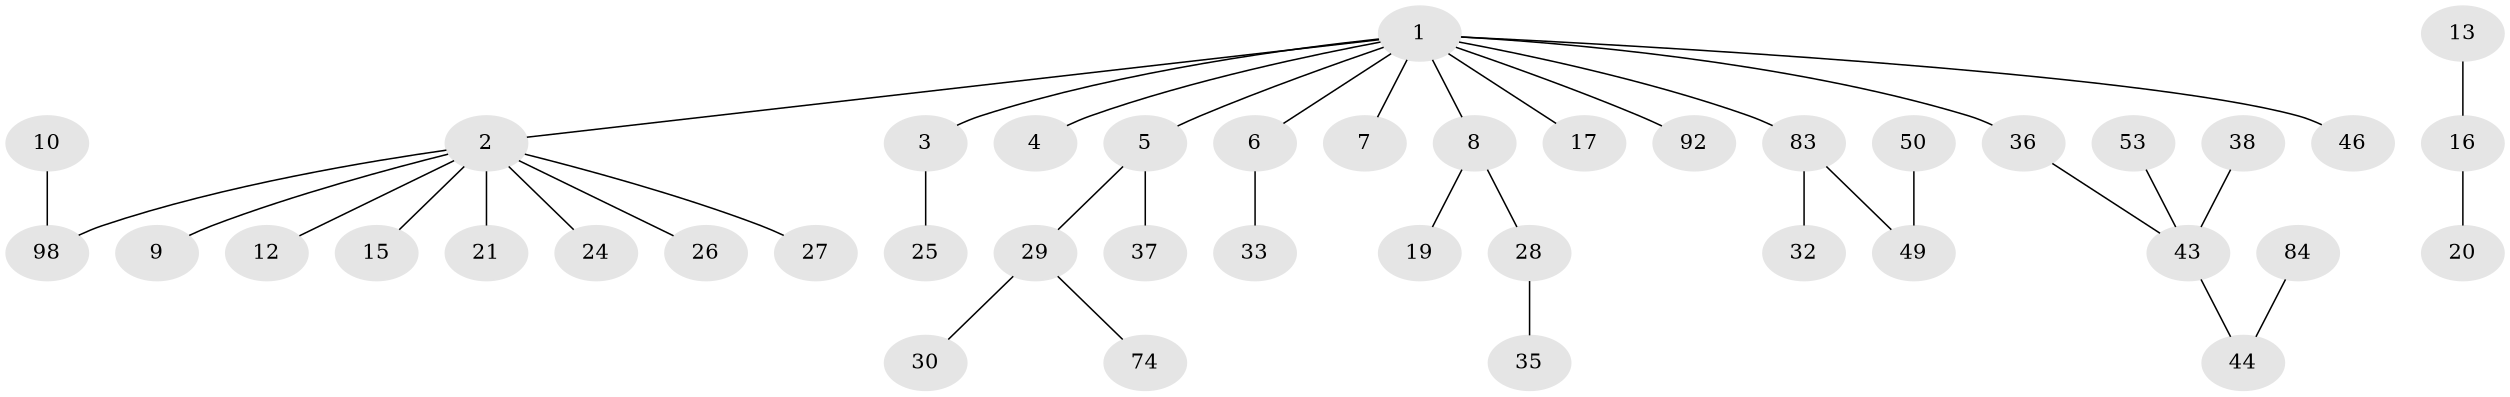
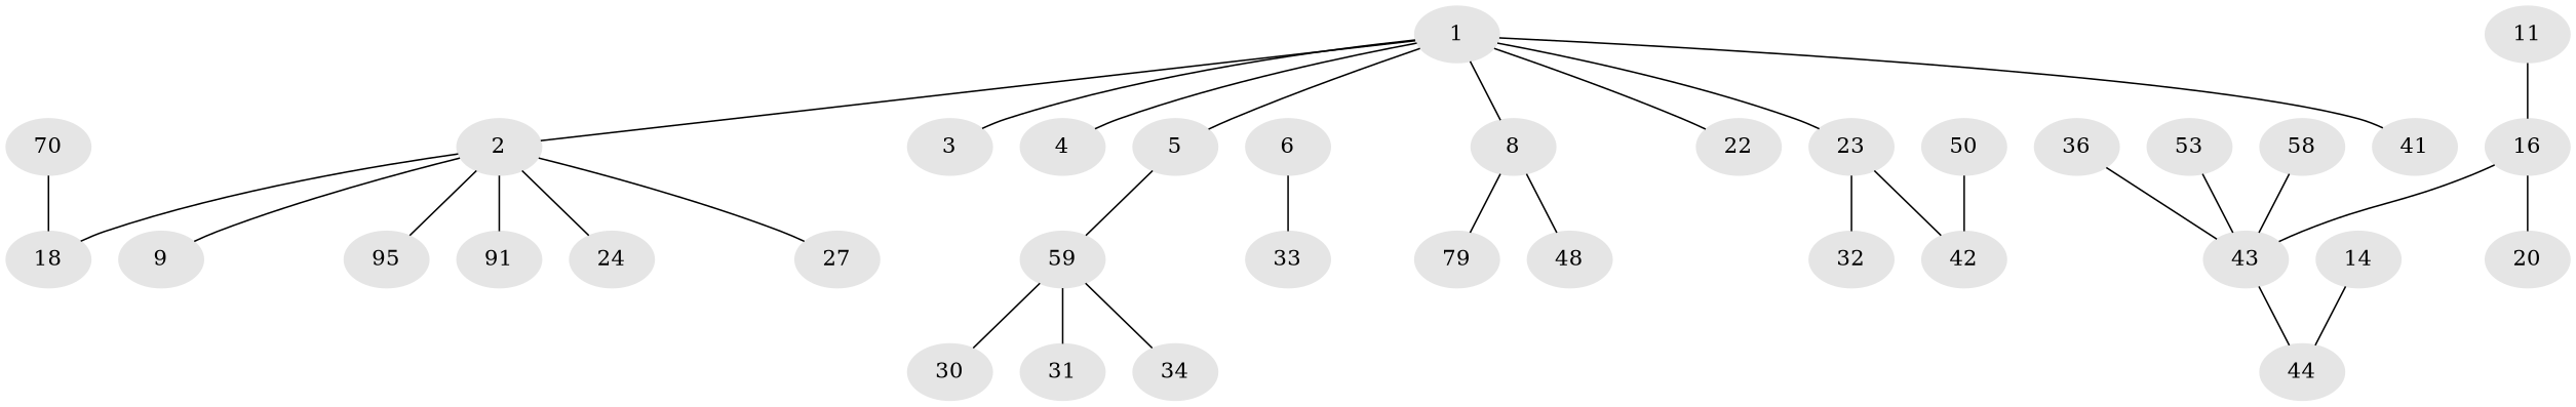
  graph {
    node [color=gray90 style=filled]
    edge [weight=1.0]
    1
    2
    3
    4
    5
    6
-   7
    8
-   17
-   22 [label=92]
-   23 [label=83]
+   22
+   23
    36
-   41 [label=46]
+   41
    9
-   12
-   15
-   18 [label=98]
-   21
+   15 [label=95]
+   18
+   21 [label=91]
    24
-   26
    27
-   25
-   29
-   37
+   29 [label=59]
    33
-   19
-   28
+   19 [label=79]
+   28 [label=48]
    32
-   42 [label=49]
+   42
    43
    30
-   34 [label=74]
-   35
-   10
-   11 [label=13]
+   31
+   34
+   10 [label=70]
+   11
    16
    20
    n39 [label=53]
    44
-   14 [label=84]
-   38
+   14
+   38 [label=58]
    n43 [label=50]
    1 -- 2
    1 -- 3
    1 -- 4
    1 -- 5
-   1 -- 6
-   1 -- 7
    1 -- 8
-   1 -- 17
    1 -- 22
    1 -- 23
-   1 -- 36
    1 -- 41
    2 -- 9
-   2 -- 12
    2 -- 15
    2 -- 18
    2 -- 21
    2 -- 24
-   2 -- 26
    2 -- 27
-   3 -- 25
    5 -- 29
-   5 -- 37
    6 -- 33
    8 -- 19
    8 -- 28
    23 -- 32
    23 -- 42
    36 -- 43
    29 -- 30
+   29 -- 31
    29 -- 34
-   28 -- 35
    43 -- 44
    10 -- 18
    11 -- 16
+   16 -- 43
    16 -- 20
    n39 -- 43
    14 -- 44
    38 -- 43
    n43 -- 42
  }
